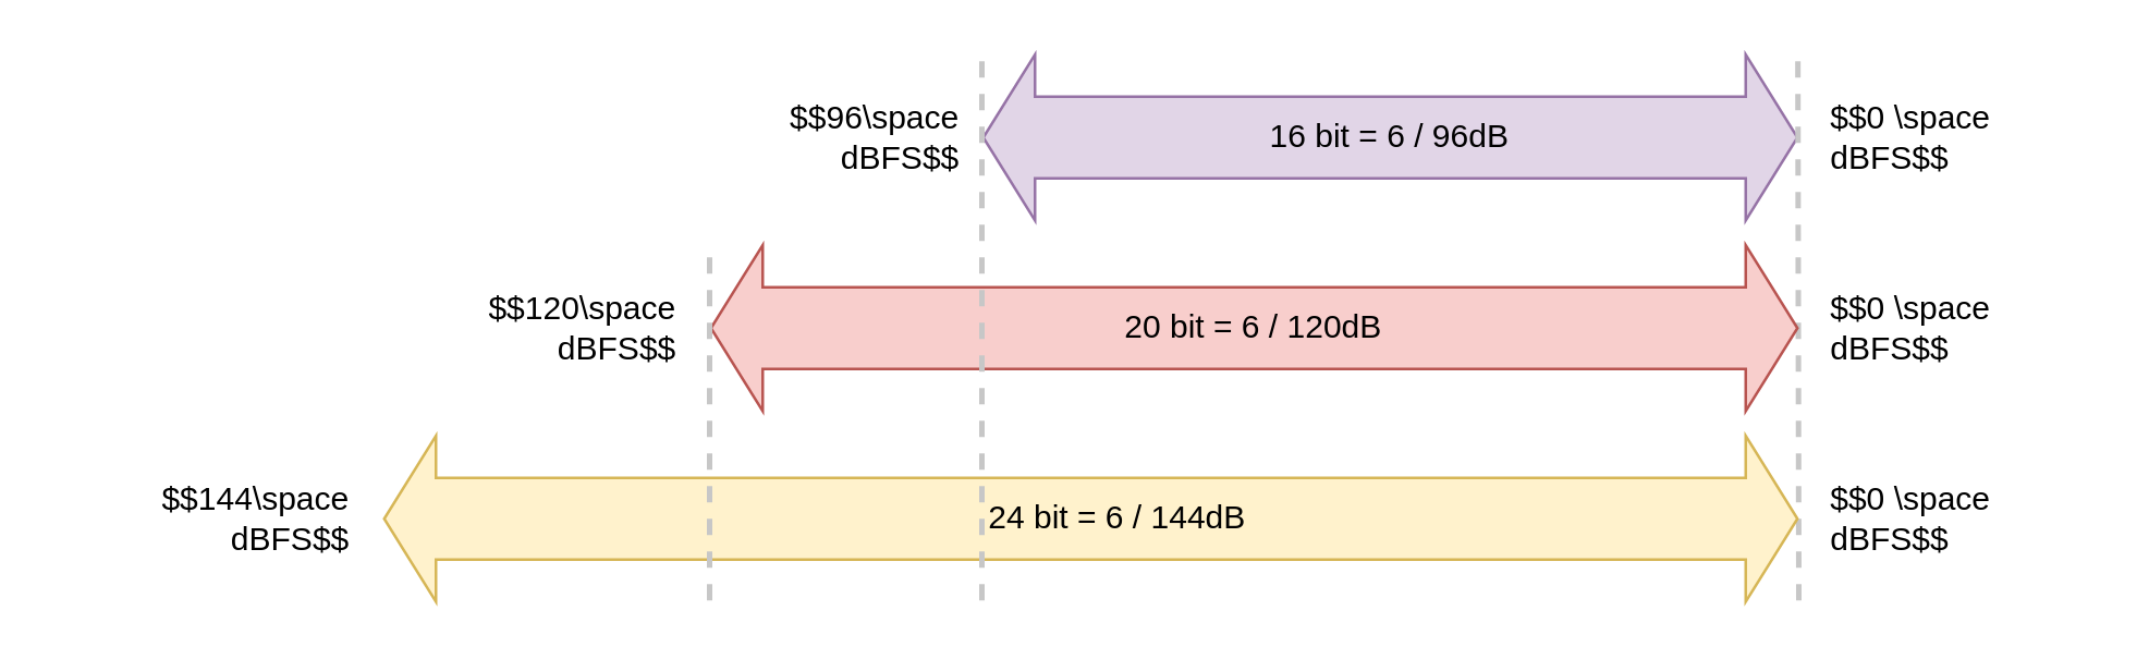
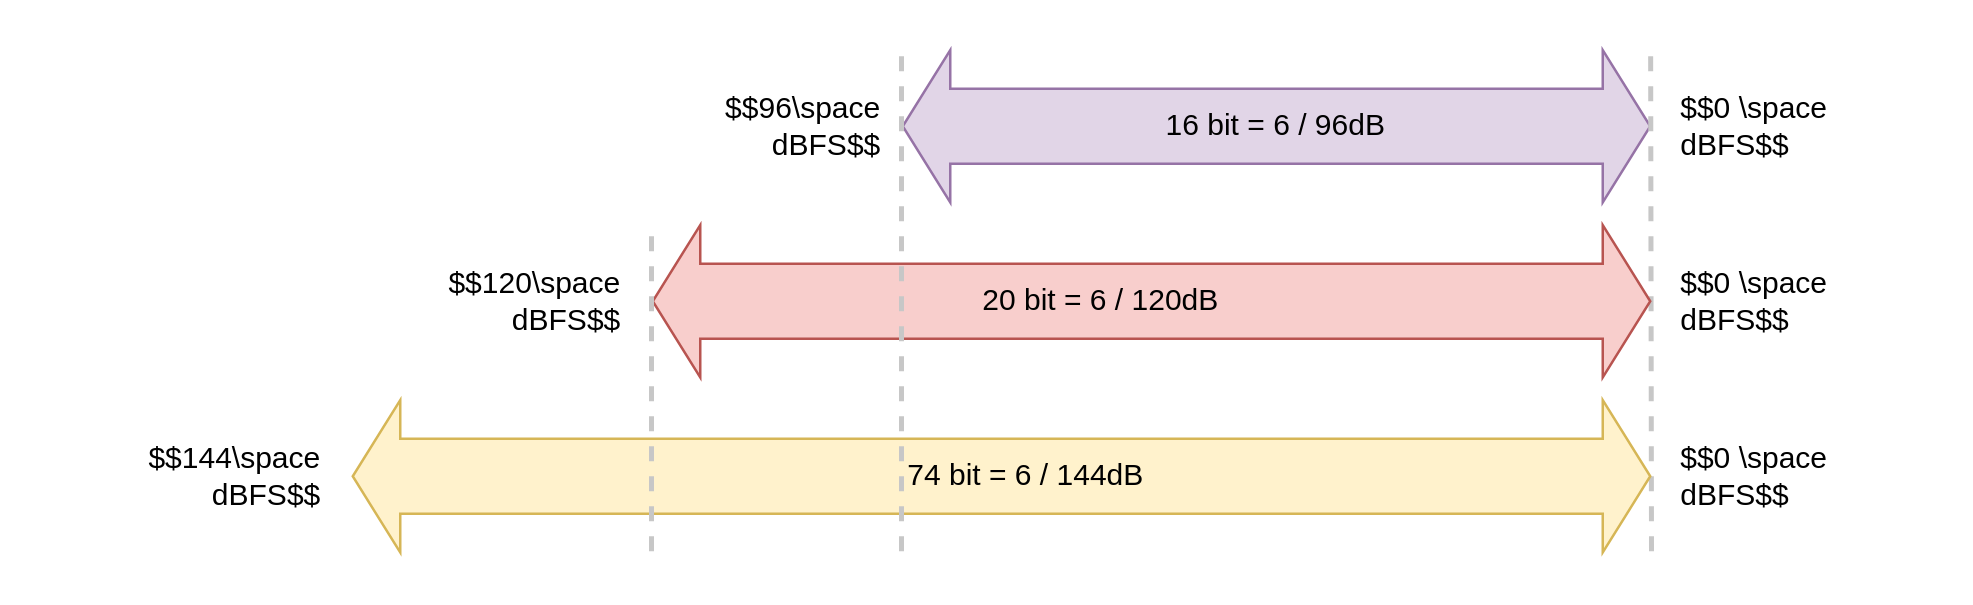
  <mxCell id="0" />
  <mxCell id="1" parent="0" />
  <mxCell id="2" value="" style="shape=flexArrow;endArrow=classic;startArrow=classic;html=1;rounded=0;startWidth=30;endWidth=30;width=30;fillColor=#e1d5e7;strokeColor=#9673a6;" parent="1" edge="1"><mxGeometry width="100" height="100" relative="1" as="geometry"><mxPoint x="360" y="50" as="sourcePoint" /><mxPoint x="660" y="50" as="targetPoint" /></mxGeometry></mxCell>
  <mxCell id="3" value="16 bit = 6 / 96dB" style="text;html=1;align=center;verticalAlign=middle;whiteSpace=wrap;rounded=0;" parent="1" vertex="1"><mxGeometry x="380" y="30" width="260" height="40" as="geometry" /></mxCell>
  <mxCell id="4" value="" style="endArrow=none;dashed=1;html=1;strokeWidth=2;rounded=0;strokeColor=#C7C7C7;exitX=0;exitY=1;exitDx=0;exitDy=0;" parent="1" edge="1"><mxGeometry width="50" height="50" relative="1" as="geometry"><mxPoint x="660" y="220" as="sourcePoint" /><mxPoint x="659.66" y="20" as="targetPoint" /></mxGeometry></mxCell>
  <mxCell id="5" value="$$96\space dBFS$$" style="text;html=1;align=right;verticalAlign=middle;whiteSpace=wrap;rounded=0;" parent="1" vertex="1"><mxGeometry x="244" y="35" width="110" height="30" as="geometry" /></mxCell>
  <mxCell id="6" value="$$0 \space&amp;nbsp; dBFS$$" style="text;html=1;align=left;verticalAlign=middle;whiteSpace=wrap;rounded=0;" parent="1" vertex="1"><mxGeometry x="670" y="20" width="97" height="60" as="geometry" /></mxCell>
  <mxCell id="7" value="" style="shape=flexArrow;endArrow=classic;startArrow=classic;html=1;rounded=0;startWidth=30;endWidth=30;width=30;fillColor=#f8cecc;strokeColor=#b85450;" parent="1" edge="1"><mxGeometry width="100" height="100" relative="1" as="geometry"><mxPoint x="260" y="120" as="sourcePoint" /><mxPoint x="660" y="120" as="targetPoint" /></mxGeometry></mxCell>
- <mxCell id="8" value="20 bit = 6 / 120dB" style="text;html=1;align=center;verticalAlign=middle;whiteSpace=wrap;rounded=0;" parent="1" vertex="1"><mxGeometry x="280" y="100" width="360" height="40" as="geometry" /></mxCell>
+ <mxCell id="8" value="20 bit = 6 / 120dB" style="text;html=1;align=center;verticalAlign=middle;whiteSpace=wrap;rounded=0;" parent="1" vertex="1"><mxGeometry x="260" y="100" width="360" height="40" as="geometry" /></mxCell>
  <mxCell id="9" value="$$0 \space&amp;nbsp; dBFS$$" style="text;html=1;align=left;verticalAlign=middle;whiteSpace=wrap;rounded=0;" parent="1" vertex="1"><mxGeometry x="670" y="90" width="97" height="60" as="geometry" /></mxCell>
  <mxCell id="10" value="" style="shape=flexArrow;endArrow=classic;startArrow=classic;html=1;rounded=0;startWidth=30;endWidth=30;width=30;fillColor=#fff2cc;strokeColor=#d6b656;" parent="1" edge="1"><mxGeometry width="100" height="100" relative="1" as="geometry"><mxPoint x="140" y="190" as="sourcePoint" /><mxPoint x="660" y="190" as="targetPoint" /></mxGeometry></mxCell>
- <mxCell id="11" value="24 bit = 6 / 144dB" style="text;html=1;align=center;verticalAlign=middle;whiteSpace=wrap;rounded=0;" parent="1" vertex="1"><mxGeometry x="180" y="170" width="460" height="40" as="geometry" /></mxCell>
+ <mxCell id="11" value="74 bit = 6 / 144dB" style="text;html=1;align=center;verticalAlign=middle;whiteSpace=wrap;rounded=0;" parent="1" vertex="1"><mxGeometry x="180" y="170" width="460" height="40" as="geometry" /></mxCell>
  <mxCell id="12" value="" style="endArrow=none;dashed=1;html=1;strokeWidth=2;rounded=0;strokeColor=#C7C7C7;" parent="1" edge="1"><mxGeometry width="50" height="50" relative="1" as="geometry"><mxPoint x="360" y="220" as="sourcePoint" /><mxPoint x="360" y="20" as="targetPoint" /></mxGeometry></mxCell>
  <mxCell id="13" value="" style="endArrow=none;dashed=1;html=1;strokeWidth=2;rounded=0;strokeColor=#C7C7C7;" parent="1" edge="1"><mxGeometry width="50" height="50" relative="1" as="geometry"><mxPoint x="260" y="220" as="sourcePoint" /><mxPoint x="260" y="90" as="targetPoint" /></mxGeometry></mxCell>
  <mxCell id="14" value="$$120\space dBFS$$" style="text;html=1;align=right;verticalAlign=middle;whiteSpace=wrap;rounded=0;" parent="1" vertex="1"><mxGeometry x="140" y="105" width="110" height="30" as="geometry" /></mxCell>
  <mxCell id="15" value="$$144\space dBFS$$" style="text;html=1;align=right;verticalAlign=middle;whiteSpace=wrap;rounded=0;" parent="1" vertex="1"><mxGeometry x="20" y="175" width="110" height="30" as="geometry" /></mxCell>
  <mxCell id="16" value="$$0 \space&amp;nbsp; dBFS$$" style="text;html=1;align=left;verticalAlign=middle;whiteSpace=wrap;rounded=0;" vertex="1" parent="1"><mxGeometry x="670" y="160" width="97" height="60" as="geometry" /></mxCell>
